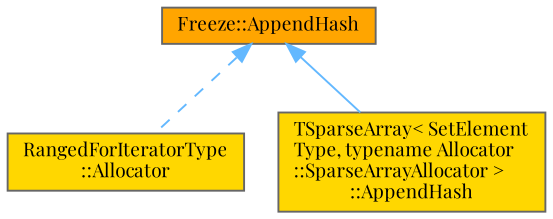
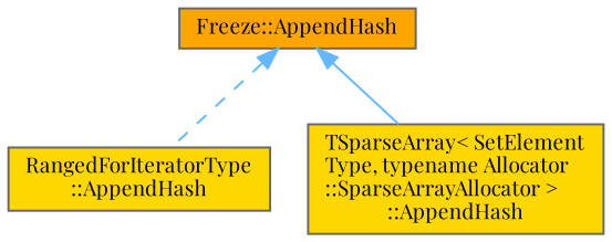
  digraph {
    fontname="Playfair Display"
    rankdir=TB
    node [color=grey40 fillcolor=gold fontname="Playfair Display" fontsize=10 shape=box style=filled]
    edge [color=steelblue1 dir=back fontname="Playfair Display" fontsize=10 labelfontname=Helvetica labelfontsize=10]
    n1 [color=gray40 fillcolor=orange fontcolor=black height=0.2 label="Freeze::AppendHash" width=0.4]
-   n2 [height=0.2 label="RangedForIteratorType\l::Allocator" width=0.4]
+   n2 [height=0.2 label="RangedForIteratorType\l::AppendHash" width=0.4]
    n3 [height=0.2 label="TSparseArray\< SetElement\lType, typename Allocator\l::SparseArrayAllocator \>\l::AppendHash" width=0.4]
    n1 -> n2 [style=dashed]
    n1 -> n3 [style=solid]
  }
